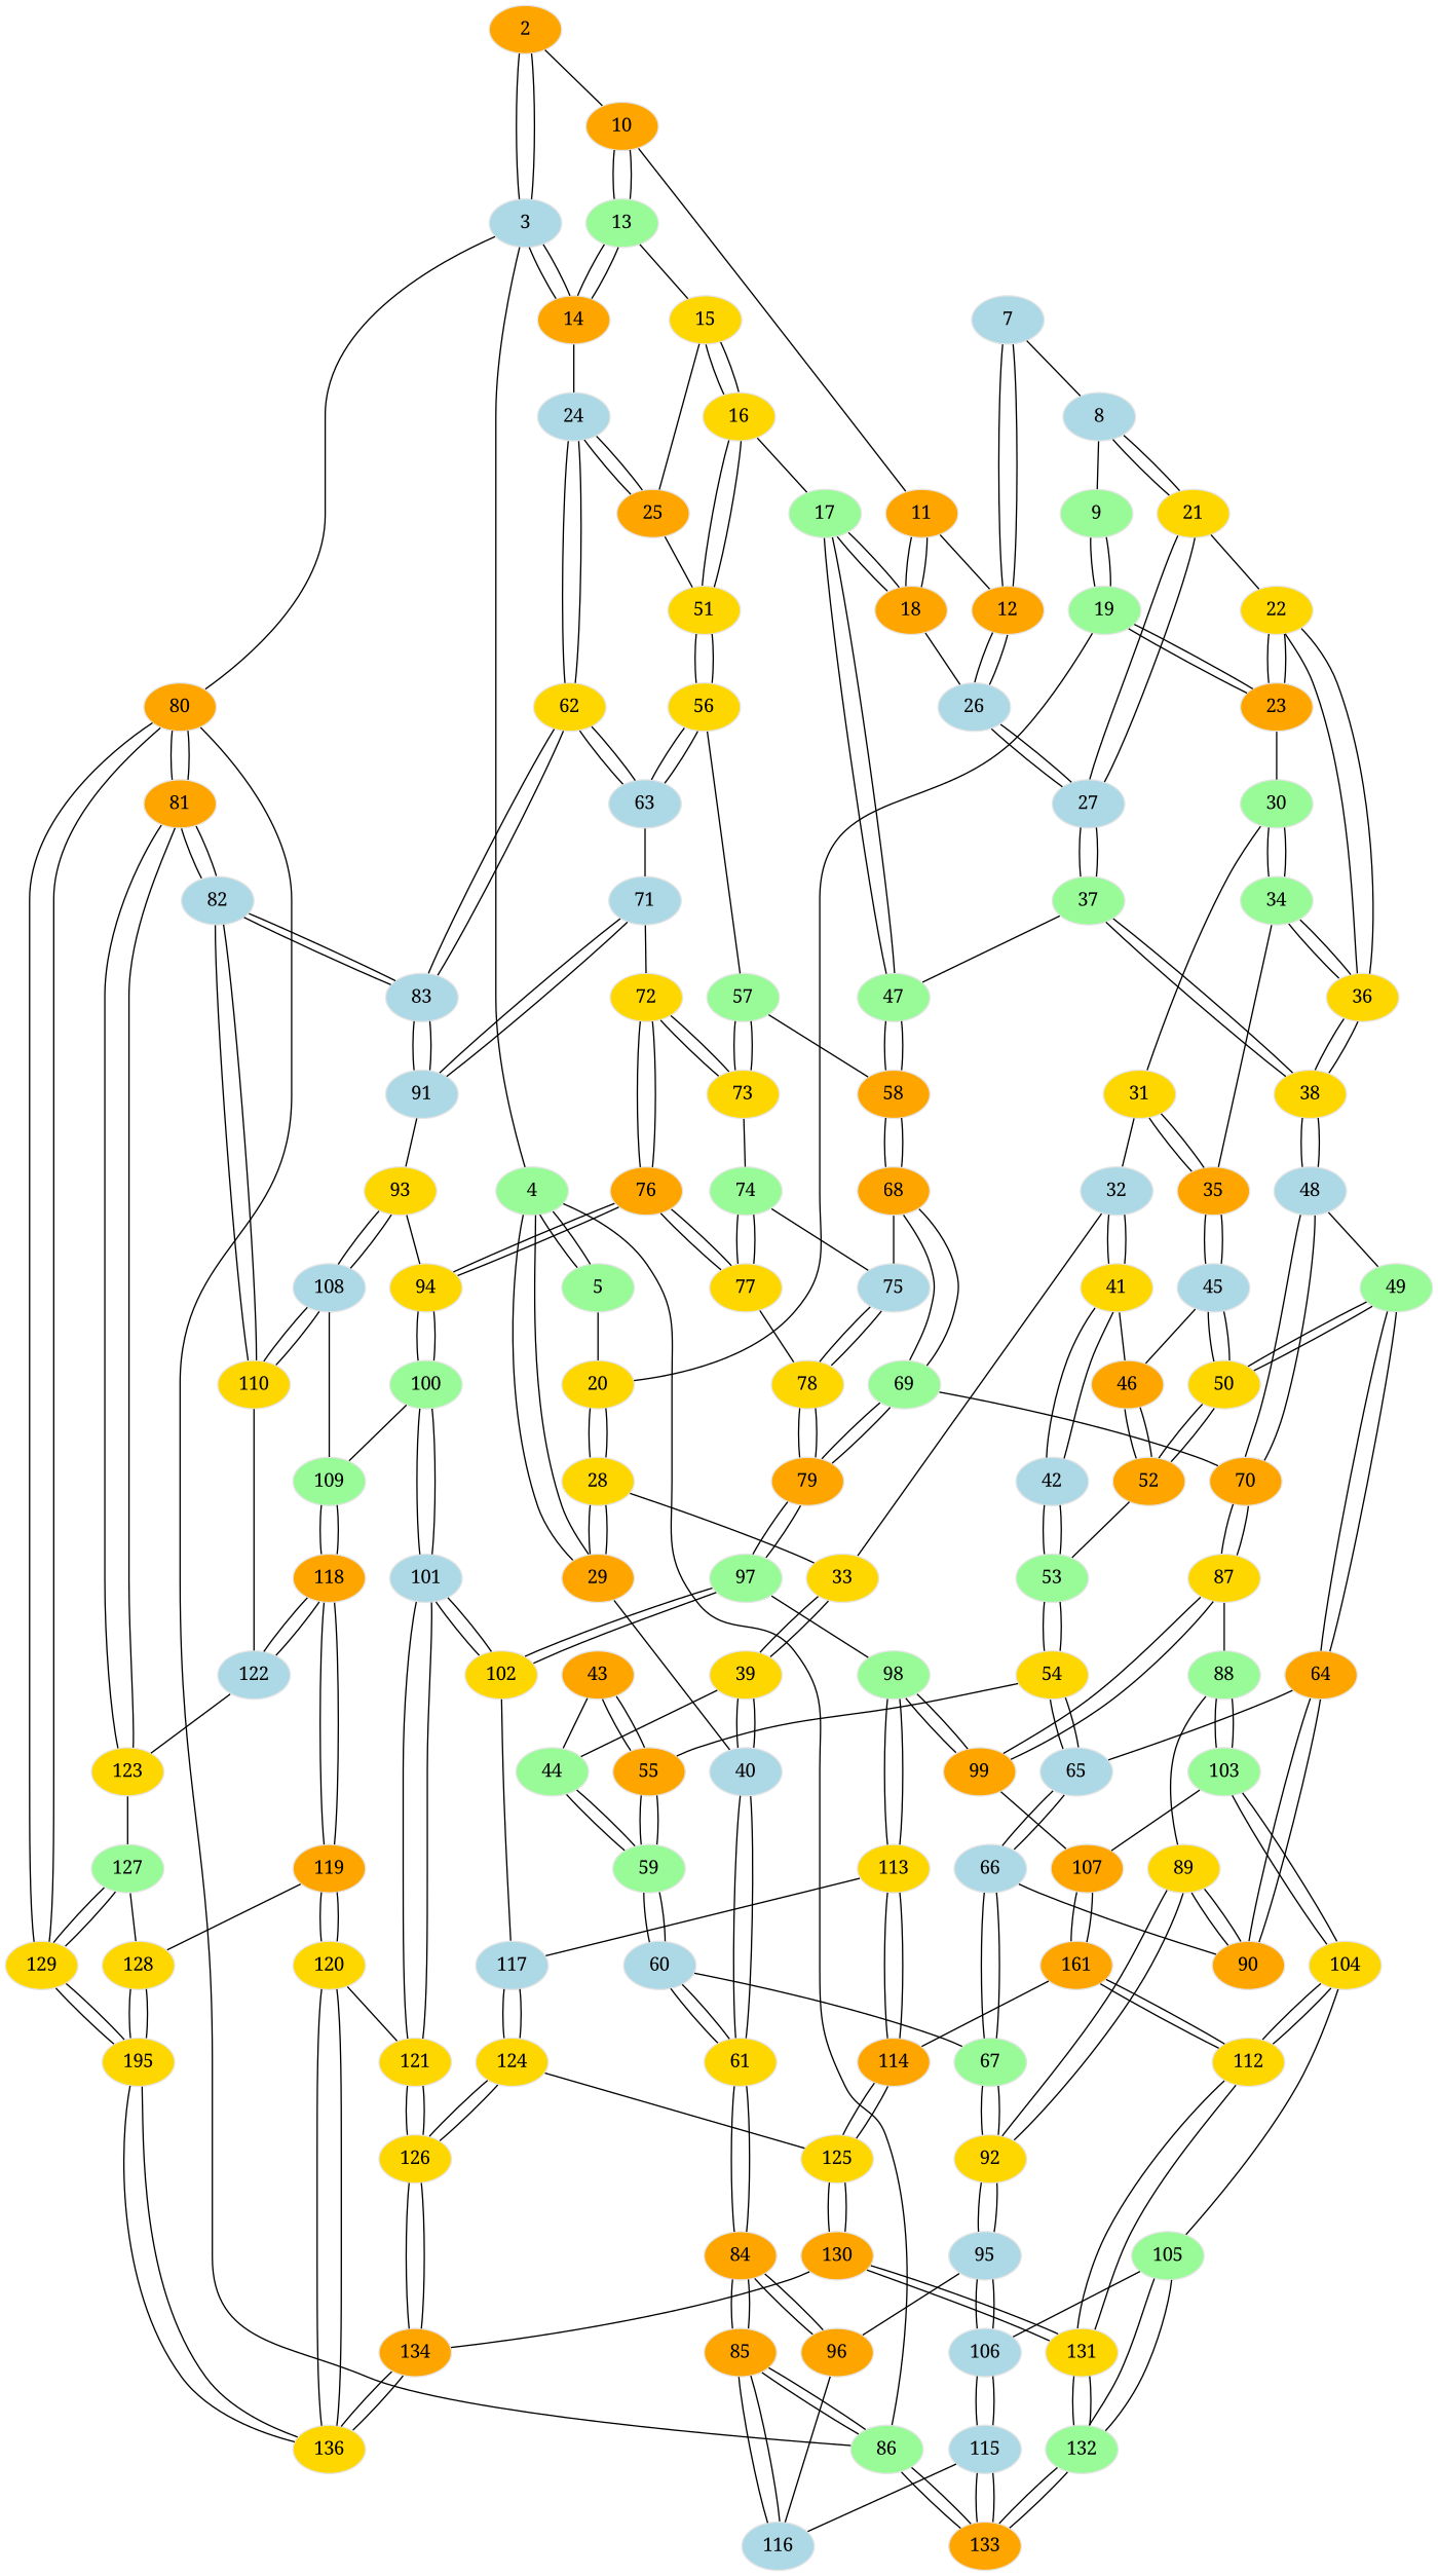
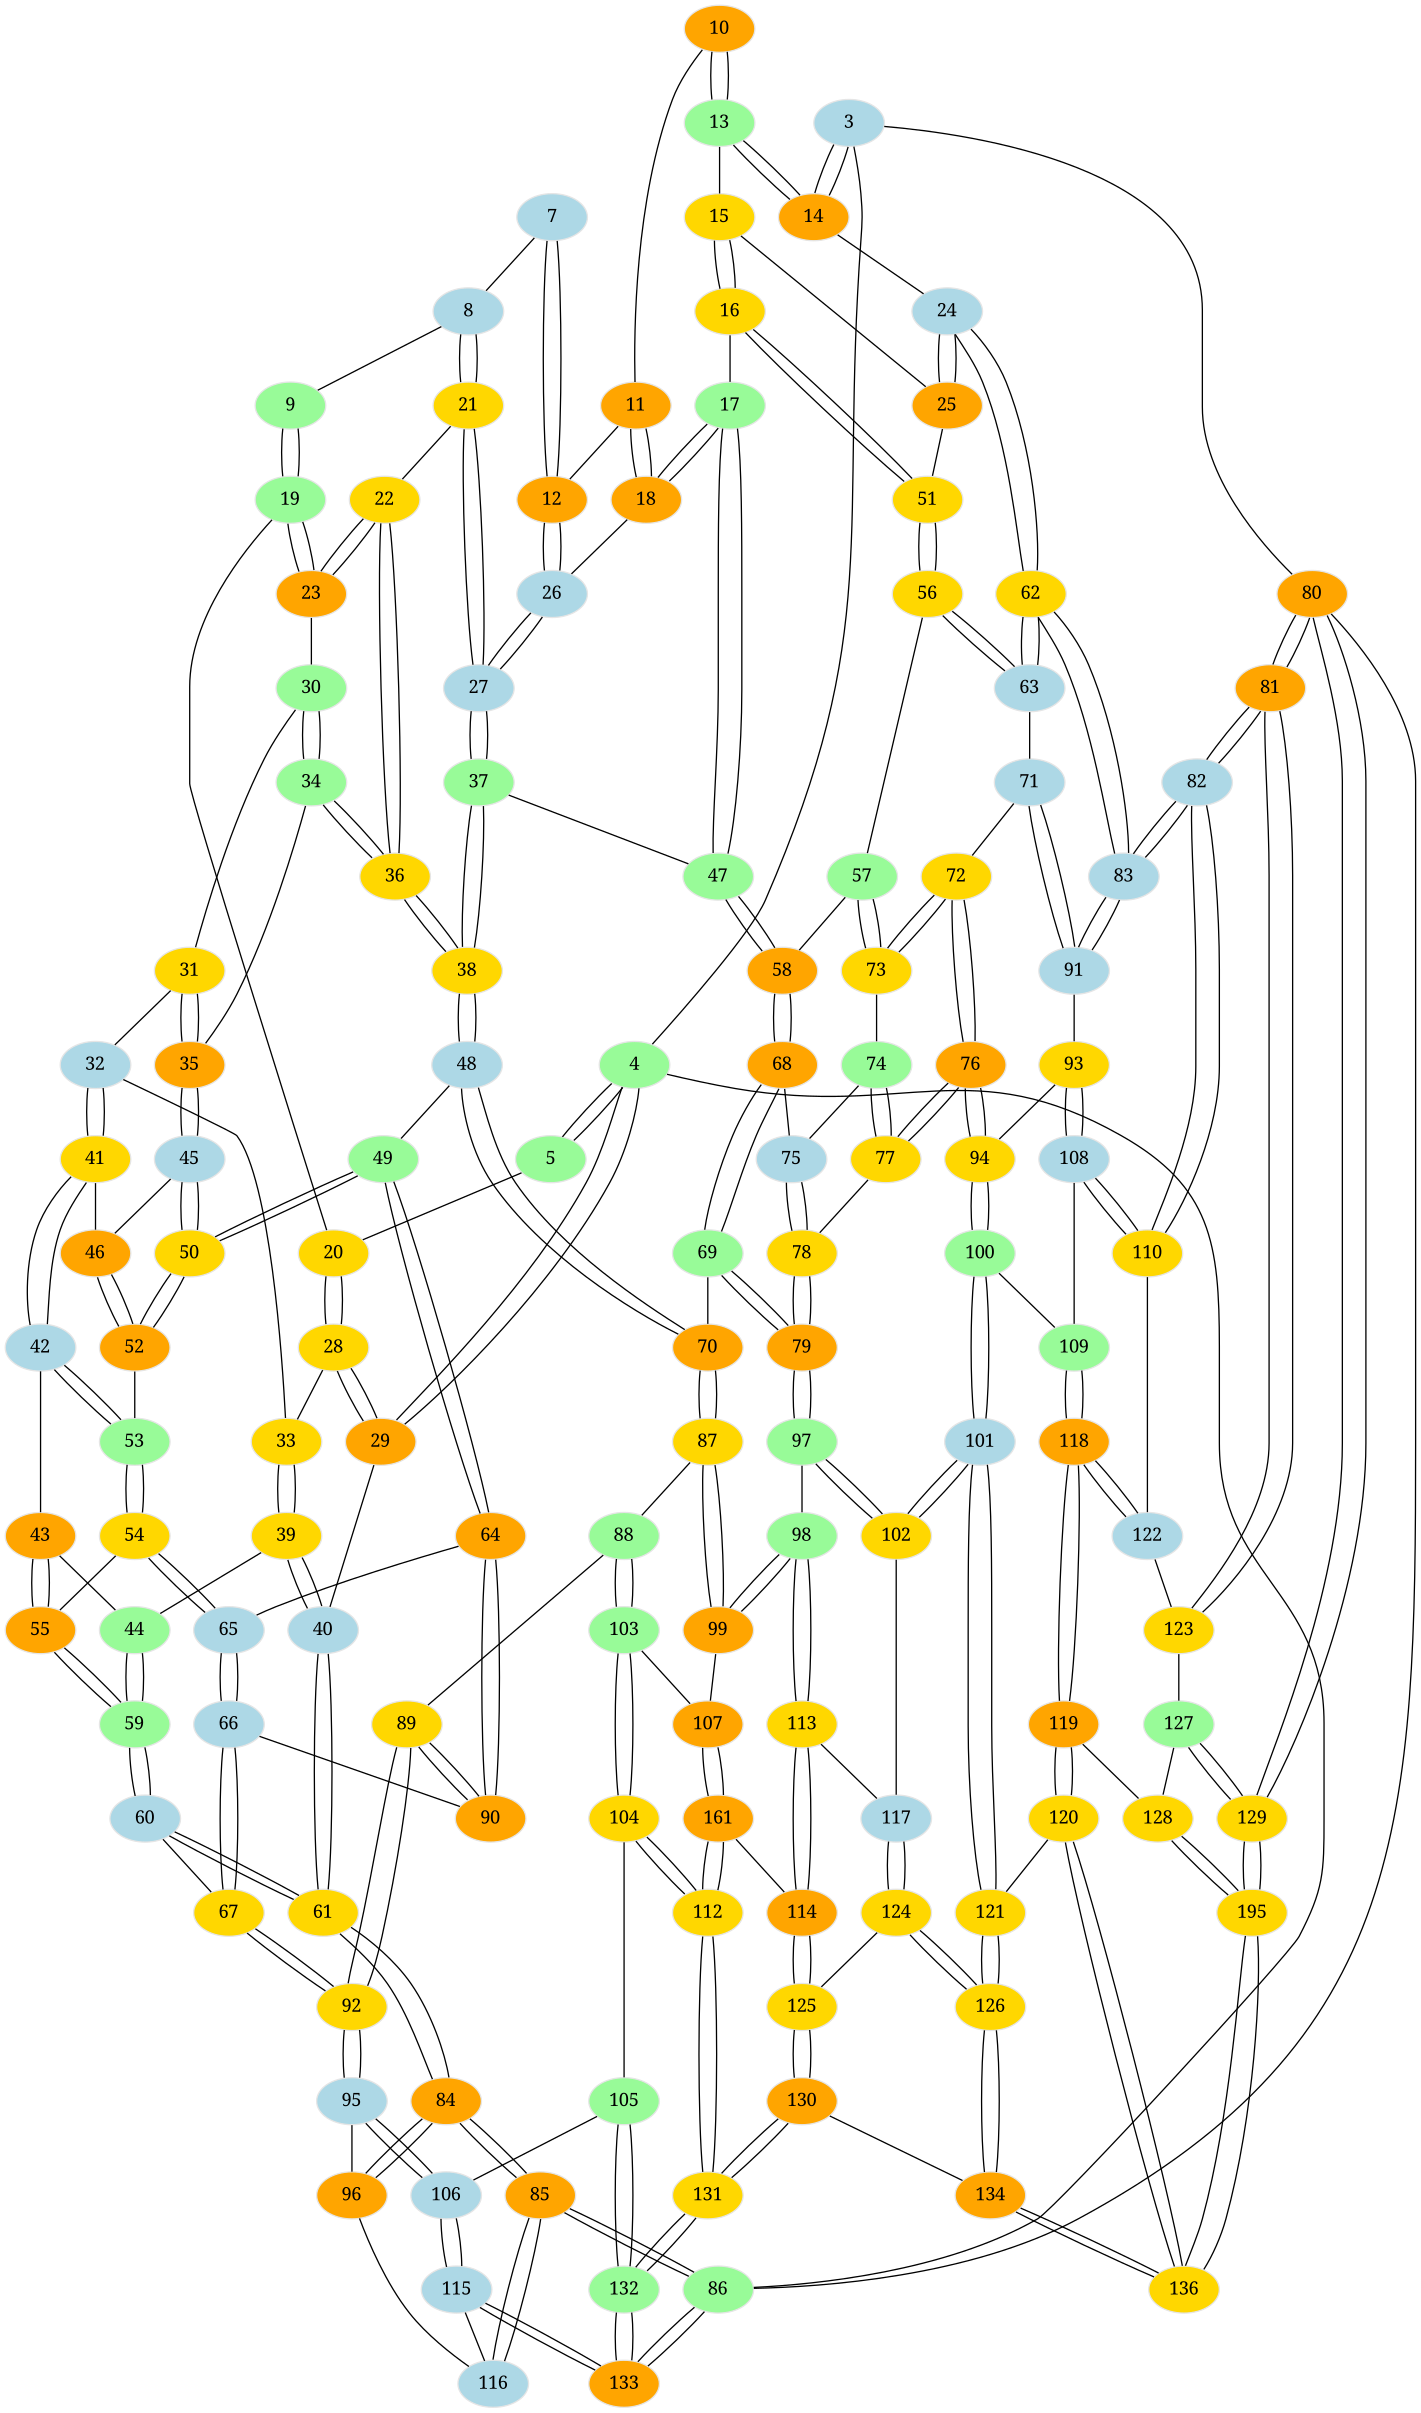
  graph {
    fontname="Noto Serif"
    node [color=gray90 fillcolor=gold fontname="Noto Serif" style=filled]
    edge [fontname="Noto Serif"]
-   2 [fillcolor=orange]
    3 [fillcolor=lightblue]
    10 [fillcolor=orange]
    7 [fillcolor=lightblue]
    8 [fillcolor=lightblue]
    12 [fillcolor=orange]
    4 [fillcolor=palegreen]
    14 [fillcolor=orange]
    80 [fillcolor=orange]
    11 [fillcolor=orange]
    13 [fillcolor=palegreen]
    5 [fillcolor=palegreen]
    29 [fillcolor=orange]
    86 [fillcolor=palegreen]
    24 [fillcolor=lightblue]
    81 [fillcolor=orange]
    129
    20
    40 [fillcolor=lightblue]
    133 [fillcolor=orange]
    28
    9 [fillcolor=palegreen]
    19 [fillcolor=palegreen]
    21
    26 [fillcolor=lightblue]
    22
    27 [fillcolor=lightblue]
    23 [fillcolor=orange]
    18 [fillcolor=orange]
    15
    16
    25 [fillcolor=orange]
    62
    17 [fillcolor=palegreen]
    51
    47 [fillcolor=palegreen]
    56
    58 [fillcolor=orange]
    30 [fillcolor=palegreen]
    33
    36
    37 [fillcolor=palegreen]
    38
    31
    34 [fillcolor=palegreen]
    63 [fillcolor=lightblue]
    83 [fillcolor=lightblue]
    39
    61
    32 [fillcolor=lightblue]
    35 [fillcolor=orange]
    41
    45 [fillcolor=lightblue]
    42 [fillcolor=lightblue]
    46 [fillcolor=orange]
    44 [fillcolor=palegreen]
    50
    48 [fillcolor=lightblue]
    49 [fillcolor=palegreen]
    70 [fillcolor=orange]
    59 [fillcolor=palegreen]
    84 [fillcolor=orange]
    43 [fillcolor=orange]
    53 [fillcolor=palegreen]
    52 [fillcolor=orange]
    55 [fillcolor=orange]
    54
    60 [fillcolor=lightblue]
    68 [fillcolor=orange]
    64 [fillcolor=orange]
    87
    65 [fillcolor=lightblue]
    90 [fillcolor=orange]
    57 [fillcolor=palegreen]
    66 [fillcolor=lightblue]
    73
    71 [fillcolor=lightblue]
    74 [fillcolor=palegreen]
    69 [fillcolor=palegreen]
    75 [fillcolor=lightblue]
-   67 [fillcolor=palegreen]
+   67
    92
    85 [fillcolor=orange]
    96 [fillcolor=orange]
    91 [fillcolor=lightblue]
    72
    95 [fillcolor=lightblue]
    79 [fillcolor=orange]
    78
    97 [fillcolor=palegreen]
    88 [fillcolor=palegreen]
    99 [fillcolor=orange]
    76 [fillcolor=orange]
    93
    77
    94
    100 [fillcolor=palegreen]
    98 [fillcolor=palegreen]
    102
    82 [fillcolor=lightblue]
    123
    n102 [label=195]
    110
    127 [fillcolor=palegreen]
    122 [fillcolor=lightblue]
    116 [fillcolor=lightblue]
    89
    103 [fillcolor=palegreen]
    107 [fillcolor=orange]
    104
    108 [fillcolor=lightblue]
    106 [fillcolor=lightblue]
    109 [fillcolor=palegreen]
    101 [fillcolor=lightblue]
    115 [fillcolor=lightblue]
    113
    117 [fillcolor=lightblue]
    114 [fillcolor=orange]
    n119 [fillcolor=orange label=161]
    121
    118 [fillcolor=orange]
    126
    124
    105 [fillcolor=palegreen]
    112
    132 [fillcolor=palegreen]
    131
    119 [fillcolor=orange]
    125
    130 [fillcolor=orange]
    120
    128
    136
    134 [fillcolor=orange]
-   2 -- 3
-   2 -- 3
-   2 -- 10
    3 -- 4
    3 -- 14
    3 -- 14
    3 -- 80
    10 -- 11
    10 -- 13
    10 -- 13
    7 -- 8
    7 -- 12
    7 -- 12
    8 -- 9
    8 -- 21
    8 -- 21
    12 -- 26
    12 -- 26
    4 -- 5
    4 -- 5
    4 -- 29
    4 -- 29
    4 -- 86
    14 -- 24
    80 -- 86
    80 -- 81
    80 -- 81
    80 -- 129
    80 -- 129
    11 -- 12
    11 -- 18
    11 -- 18
    13 -- 14
    13 -- 14
    13 -- 15
    5 -- 20
    29 -- 40
    86 -- 133
    86 -- 133
    24 -- 25
    24 -- 25
    24 -- 62
    24 -- 62
    81 -- 82
    81 -- 82
    81 -- 123
    81 -- 123
    129 -- n102
    129 -- n102
    20 -- 28
    20 -- 28
    40 -- 61
    40 -- 61
    28 -- 29
    28 -- 29
    28 -- 33
    9 -- 19
    9 -- 19
    19 -- 20
    19 -- 23
    19 -- 23
    21 -- 22
    21 -- 27
    21 -- 27
    26 -- 27
    26 -- 27
    22 -- 23
    22 -- 23
    22 -- 36
    22 -- 36
    27 -- 37
    27 -- 37
    23 -- 30
    18 -- 26
    15 -- 16
    15 -- 16
    15 -- 25
    16 -- 17
    16 -- 51
    16 -- 51
    25 -- 51
    62 -- 63
    62 -- 63
    62 -- 83
    62 -- 83
    17 -- 18
    17 -- 18
    17 -- 47
    17 -- 47
    51 -- 56
    51 -- 56
    47 -- 58
    47 -- 58
    56 -- 63
    56 -- 63
    56 -- 57
    58 -- 68
    58 -- 68
    30 -- 31
    30 -- 34
    30 -- 34
    33 -- 39
    33 -- 39
    36 -- 38
    36 -- 38
    37 -- 47
    37 -- 38
    37 -- 38
    38 -- 48
    38 -- 48
    31 -- 32
    31 -- 35
    31 -- 35
    34 -- 36
    34 -- 36
    34 -- 35
    63 -- 71
    83 -- 91
    83 -- 91
    39 -- 40
    39 -- 40
    39 -- 44
    61 -- 84
    61 -- 84
    32 -- 33
    32 -- 41
    32 -- 41
    35 -- 45
    35 -- 45
    41 -- 42
    41 -- 42
    41 -- 46
    45 -- 46
    45 -- 50
    45 -- 50
+   42 -- 43
    42 -- 53
    42 -- 53
    46 -- 52
    46 -- 52
    44 -- 59
    44 -- 59
    50 -- 52
    50 -- 52
    48 -- 49
    48 -- 70
    48 -- 70
    49 -- 50
    49 -- 50
    49 -- 64
    49 -- 64
    70 -- 87
    70 -- 87
    59 -- 60
    59 -- 60
    84 -- 85
    84 -- 85
    84 -- 96
    84 -- 96
    43 -- 44
    43 -- 55
    43 -- 55
    53 -- 54
    53 -- 54
    52 -- 53
    55 -- 59
    55 -- 59
    54 -- 55
    54 -- 65
    54 -- 65
    60 -- 61
    60 -- 61
    60 -- 67
    68 -- 69
    68 -- 69
    68 -- 75
    64 -- 65
    64 -- 90
    64 -- 90
    87 -- 88
    87 -- 99
    87 -- 99
    65 -- 66
    65 -- 66
    57 -- 58
    57 -- 73
    57 -- 73
    66 -- 90
    66 -- 67
    66 -- 67
    73 -- 74
    71 -- 91
    71 -- 91
    71 -- 72
    74 -- 75
    74 -- 77
    74 -- 77
    69 -- 70
    69 -- 79
    69 -- 79
    75 -- 78
    75 -- 78
    67 -- 92
    67 -- 92
    92 -- 95
    92 -- 95
    85 -- 86
    85 -- 86
    85 -- 116
    85 -- 116
    96 -- 116
    91 -- 93
    72 -- 73
    72 -- 73
    72 -- 76
    72 -- 76
    95 -- 96
    95 -- 106
    95 -- 106
    79 -- 97
    79 -- 97
    78 -- 79
    78 -- 79
    97 -- 98
    97 -- 102
    97 -- 102
    88 -- 89
    88 -- 103
    88 -- 103
    99 -- 107
    76 -- 77
    76 -- 77
    76 -- 94
    76 -- 94
    93 -- 94
    93 -- 108
    93 -- 108
    77 -- 78
    94 -- 100
    94 -- 100
    100 -- 109
    100 -- 101
    100 -- 101
    98 -- 99
    98 -- 99
    98 -- 113
    98 -- 113
    102 -- 117
    82 -- 83
    82 -- 83
    82 -- 110
    82 -- 110
    123 -- 127
    n102 -- 136
    n102 -- 136
    110 -- 122
    127 -- 129
    127 -- 129
    127 -- 128
    122 -- 123
    89 -- 90
    89 -- 90
    89 -- 92
    89 -- 92
    103 -- 107
    103 -- 104
    103 -- 104
    107 -- n119
    107 -- n119
    104 -- 105
    104 -- 112
    104 -- 112
    108 -- 110
    108 -- 110
    108 -- 109
    106 -- 115
    106 -- 115
    109 -- 118
    109 -- 118
    101 -- 102
    101 -- 102
    101 -- 121
    101 -- 121
    115 -- 133
    115 -- 133
    115 -- 116
    113 -- 117
    113 -- 114
    113 -- 114
    117 -- 124
    117 -- 124
    114 -- 125
    114 -- 125
    n119 -- 114
    n119 -- 112
    n119 -- 112
    121 -- 126
    121 -- 126
    118 -- 122
    118 -- 122
    118 -- 119
    118 -- 119
    126 -- 134
    126 -- 134
    124 -- 126
    124 -- 126
    124 -- 125
    105 -- 106
    105 -- 132
    105 -- 132
    112 -- 131
    112 -- 131
    132 -- 133
    132 -- 133
    131 -- 132
    131 -- 132
    119 -- 120
    119 -- 120
    119 -- 128
    125 -- 130
    125 -- 130
    130 -- 131
    130 -- 131
    130 -- 134
    120 -- 121
    120 -- 136
    120 -- 136
    128 -- n102
    128 -- n102
    134 -- 136
    134 -- 136
  }
